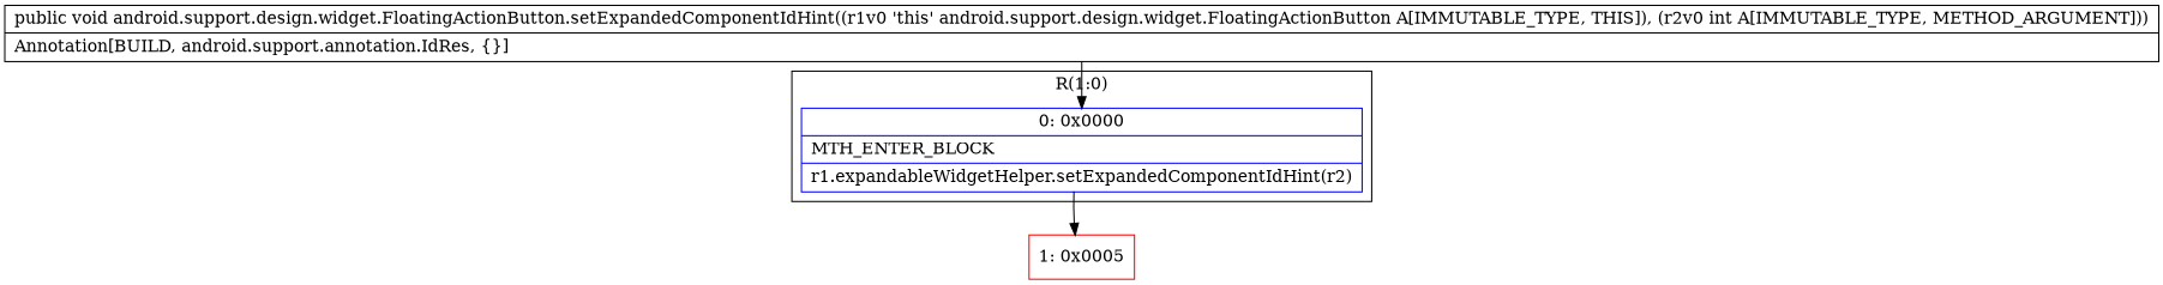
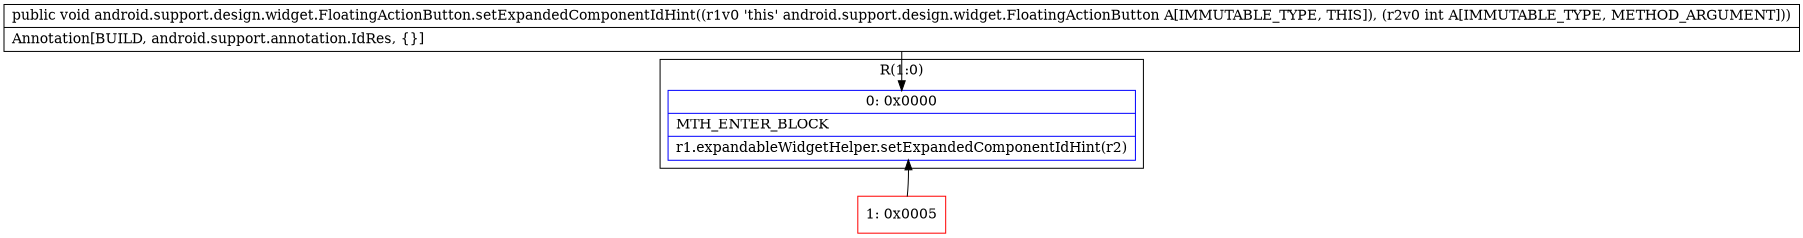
  digraph {
    node [shape=record]
    n1 [color=blue label="{0\:\ 0x0000|MTH_ENTER_BLOCK\l|r1.expandableWidgetHelper.setExpandedComponentIdHint(r2)\l}"]
    n2 [color=red label="{1\:\ 0x0005}"]
    n3 [label="{public void android.support.design.widget.FloatingActionButton.setExpandedComponentIdHint((r1v0 'this' android.support.design.widget.FloatingActionButton A[IMMUTABLE_TYPE, THIS]), (r2v0 int A[IMMUTABLE_TYPE, METHOD_ARGUMENT]))  | Annotation[BUILD, android.support.annotation.IdRes, \{\}]\l}"]
    subgraph cluster_1 {
      label="R(1:0)"
      n1
    }
-   n1 -> n2
+   n2 -> n1
    n3 -> n1
  }
